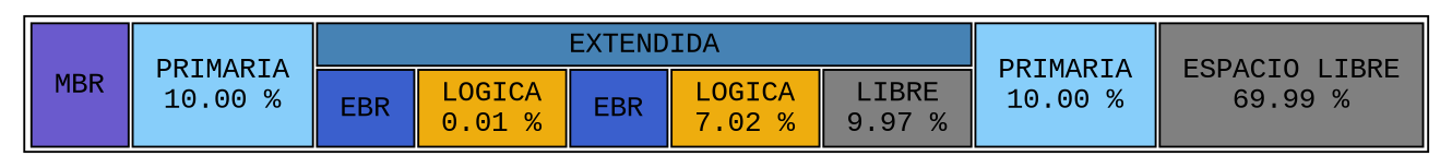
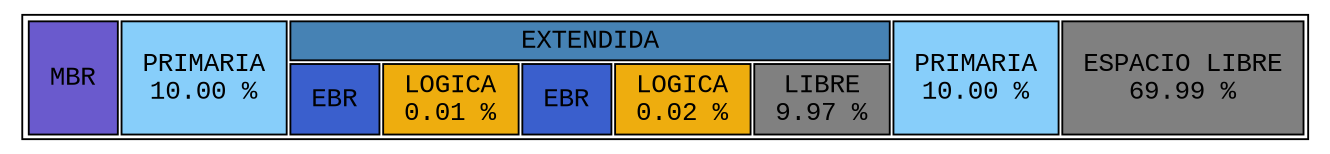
  digraph {
    rankdir=LR
    fontname="Liberation Mono"
-   n1 [label=< <table border="1">  <tr>   <td bgcolor='SlateBlue'  ROWSPAN='3'> MBR </td>  <td bgcolor='LightSkyBlue' ROWSPAN='3'> PRIMARIA <br/> 10.00 % </td>  <td bgcolor='SteelBlue' COLSPAN='5'> EXTENDIDA </td>  <td bgcolor='LightSkyBlue' ROWSPAN='3'> PRIMARIA <br/> 10.00 % </td>  <td bgcolor='#808080'  ROWSPAN='3'> ESPACIO LIBRE <br/> 69.99 % </td>  </tr>  <tr>   <td bgcolor='royalblue3' ROWSPAN='2'> EBR </td>  <td bgcolor='darkgoldenrod2' ROWSPAN='2'> LOGICA <br/> 0.01 % </td>  <td bgcolor='royalblue3' ROWSPAN='2'> EBR </td>  <td bgcolor='darkgoldenrod2' ROWSPAN='2'> LOGICA <br/> 7.02 % </td>  <td bgcolor='#808080' ROWSPAN='2'> LIBRE <br/> 9.97 % </td> </tr>  </table> > shape=none fontname="Liberation Mono"]
+   n1 [label=< <table border="1">  <tr>   <td bgcolor='SlateBlue'  ROWSPAN='3'> MBR </td>  <td bgcolor='LightSkyBlue' ROWSPAN='3'> PRIMARIA <br/> 10.00 % </td>  <td bgcolor='SteelBlue' COLSPAN='5'> EXTENDIDA </td>  <td bgcolor='LightSkyBlue' ROWSPAN='3'> PRIMARIA <br/> 10.00 % </td>  <td bgcolor='#808080'  ROWSPAN='3'> ESPACIO LIBRE <br/> 69.99 % </td>  </tr>  <tr>   <td bgcolor='royalblue3' ROWSPAN='2'> EBR </td>  <td bgcolor='darkgoldenrod2' ROWSPAN='2'> LOGICA <br/> 0.01 % </td>  <td bgcolor='royalblue3' ROWSPAN='2'> EBR </td>  <td bgcolor='darkgoldenrod2' ROWSPAN='2'> LOGICA <br/> 0.02 % </td>  <td bgcolor='#808080' ROWSPAN='2'> LIBRE <br/> 9.97 % </td> </tr>  </table> > shape=none fontname="Liberation Mono"]
  }
